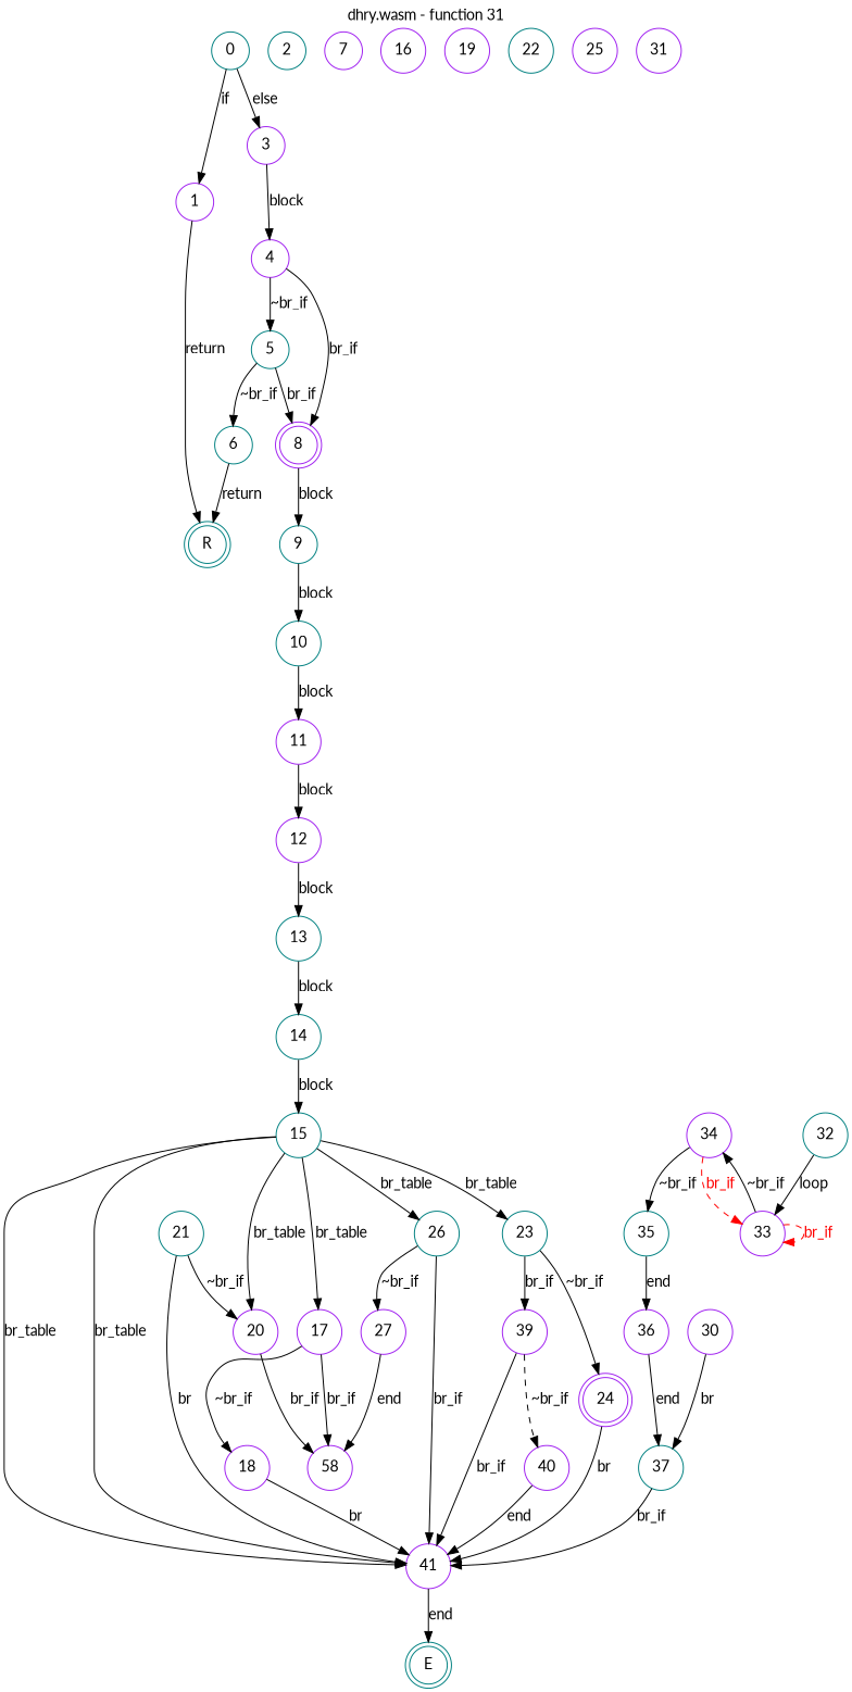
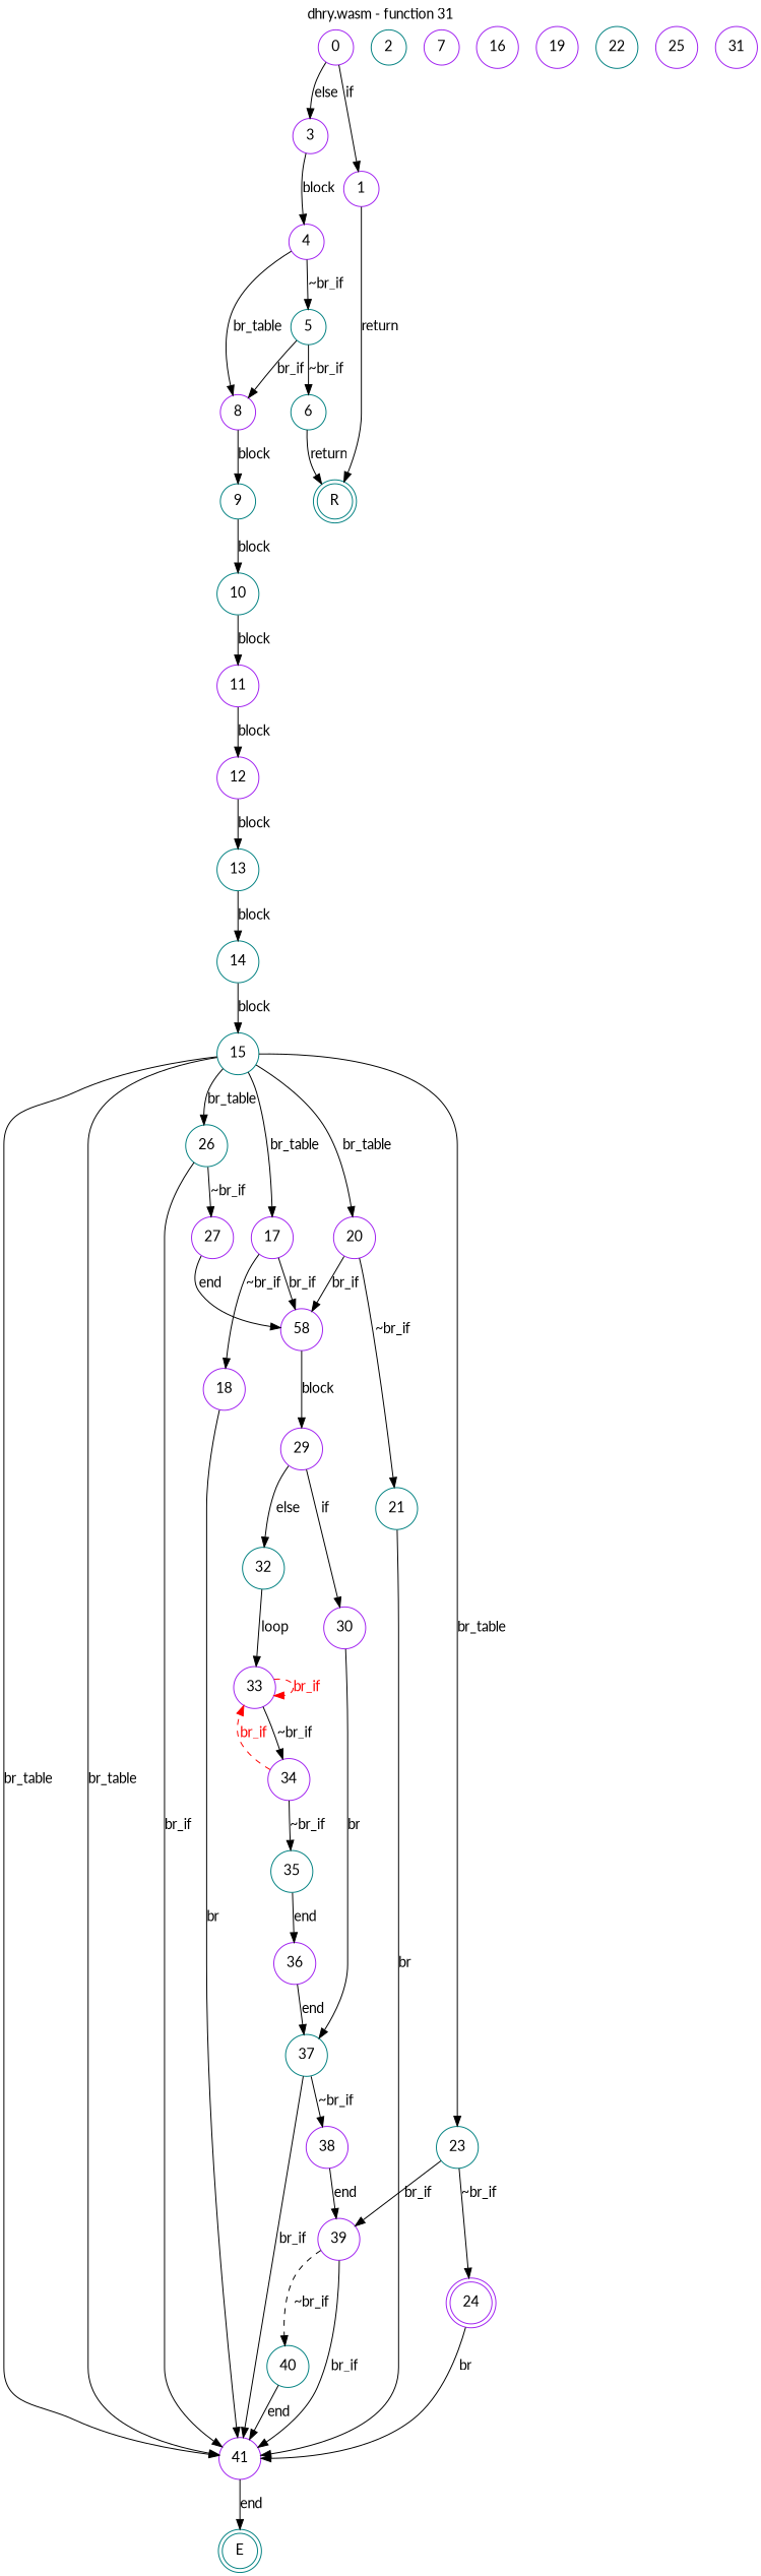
  digraph {
    fontname=Lato
    label="dhry.wasm - function 31"
    labelfontcolor=black
    labelfontname=Helvetica
    labelfontsize=16
    labelloc=t
    node [color=purple fontname=Lato shape=circle fontcolor=black]
    edge [fontname=Lato]
    E [color=teal shape=doublecircle fontcolor=""]
    R [color=teal shape=doublecircle fontcolor=""]
-   n3 [color=teal label=0]
+   n3 [label=0]
    n4 [label=1]
    n5 [label=3]
    n6 [label=4]
    n7 [color=teal label=2]
    n8 [color=teal label=5]
-   n9 [label=8 shape=doublecircle]
+   n9 [label=8]
    n10 [color=teal label=6]
    n11 [color=teal label=9]
    n12 [label=7]
    n13 [color=teal label=10]
    n14 [label=11]
    n15 [label=12]
    n16 [color=teal label=13]
    n17 [color=teal label=14]
    n18 [color=teal label=15]
    n19 [label=17]
    n20 [label=20]
    n21 [color=teal label=23]
    n22 [color=teal label=26]
    n23 [label=41]
    n24 [label=18]
    n25 [label=58]
    n26 [color=teal label=21]
    n27 [label=24 shape=doublecircle]
    n28 [label=39]
    n29 [label=27]
    n30 [label=16]
+   n31 [label=29]
    n32 [label=19]
    n33 [color=teal label=22]
-   n34 [label=40]
+   n34 [color=teal label=40]
    n35 [label=25]
    n36 [label=30]
    n37 [color=teal label=32]
    n38 [color=teal label=37]
    n39 [label=33]
+   n40 [label=38]
    n41 [label=31]
    n42 [label=34]
    n43 [color=teal label=35]
    n44 [label=36]
    n3 -> n4 [label=if]
    n3 -> n5 [label=else]
    n4 -> R [label=return]
    n5 -> n6 [label=block]
    n6 -> n8 [label="~br_if"]
-   n6 -> n9 [label=br_if]
+   n6 -> n9 [label=br_table]
    n8 -> n9 [label=br_if]
    n8 -> n10 [label="~br_if"]
    n9 -> n11 [label=block]
    n10 -> R [label=return]
    n11 -> n13 [label=block]
    n13 -> n14 [label=block]
    n14 -> n15 [label=block]
    n15 -> n16 [label=block]
    n16 -> n17 [label=block]
    n17 -> n18 [label=block]
    n18 -> n19 [label=br_table]
    n18 -> n20 [label=br_table]
    n18 -> n21 [label=br_table]
    n18 -> n22 [label=br_table]
    n18 -> n23 [label=br_table]
    n18 -> n23 [label=br_table]
    n19 -> n24 [label="~br_if"]
    n19 -> n25 [label=br_if]
    n20 -> n25 [label=br_if]
-   n26 -> n20 [label="~br_if"]
+   n20 -> n26 [label="~br_if"]
    n21 -> n27 [label="~br_if"]
    n21 -> n28 [label=br_if]
    n22 -> n23 [label=br_if]
    n22 -> n29 [label="~br_if"]
    n23 -> E [label=end]
    n24 -> n23 [label=br]
+   n25 -> n31 [label=block]
    n26 -> n23 [label=br]
    n27 -> n23 [label=br]
    n28 -> n23 [label=br_if]
    n28 -> n34 [label="~br_if" style=dashed]
    n29 -> n25 [label=end]
+   n31 -> n36 [label=if]
+   n31 -> n37 [label=else]
    n34 -> n23 [label=end]
    n36 -> n38 [label=br]
    n37 -> n39 [label=loop]
    n38 -> n23 [label=br_if]
+   n38 -> n40 [label="~br_if"]
    n39 -> n39 [color=red fontcolor=red label=br_if style=dashed]
    n39 -> n42 [label="~br_if"]
+   n40 -> n28 [label=end]
    n42 -> n39 [color=red fontcolor=red label=br_if style=dashed]
    n42 -> n43 [label="~br_if"]
    n43 -> n44 [label=end]
    n44 -> n38 [label=end]
  }
